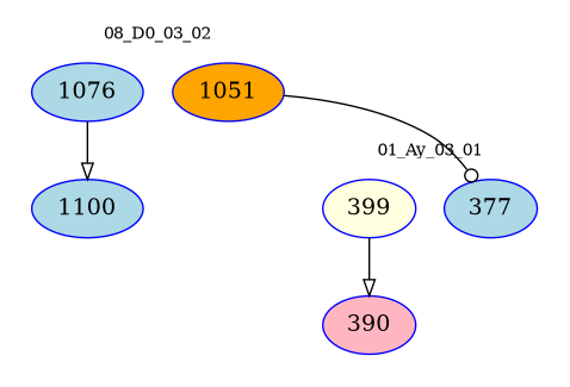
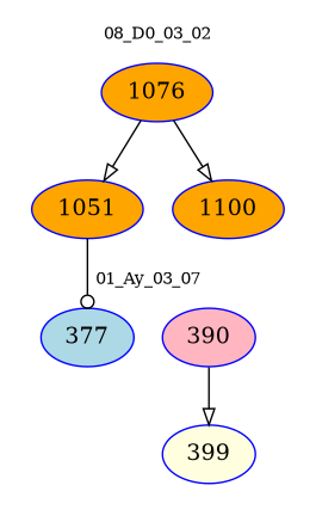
  digraph {
    node [color=blue fillcolor=lightblue style=filled]
    edge [arrowhead=onormal color=black]
    n1 [fillcolor=lightpink label=390]
    n2 [label=377]
    n3 [fillcolor=lightyellow label=399]
-   n4 [label=1076]
+   n4 [fillcolor=orange label=1076]
    n5 [fillcolor=orange label=1051]
-   n6 [label=1100]
+   n6 [fillcolor=orange label=1100]
    subgraph cluster_1 {
      color=white
      fontsize=10
-     label="01_Ay_03_01"
+     label="01_Ay_03_07"
      n1
      n2
      n3
    }
    subgraph cluster_2 {
      color=white
      fontsize=10
      label="08_D0_03_02"
      n4
      n5
      n6
    }
-   n3 -> n1
+   n1 -> n3
+   n4 -> n5
    n4 -> n6
    n5 -> n2 [arrowhead=odot]
  }
